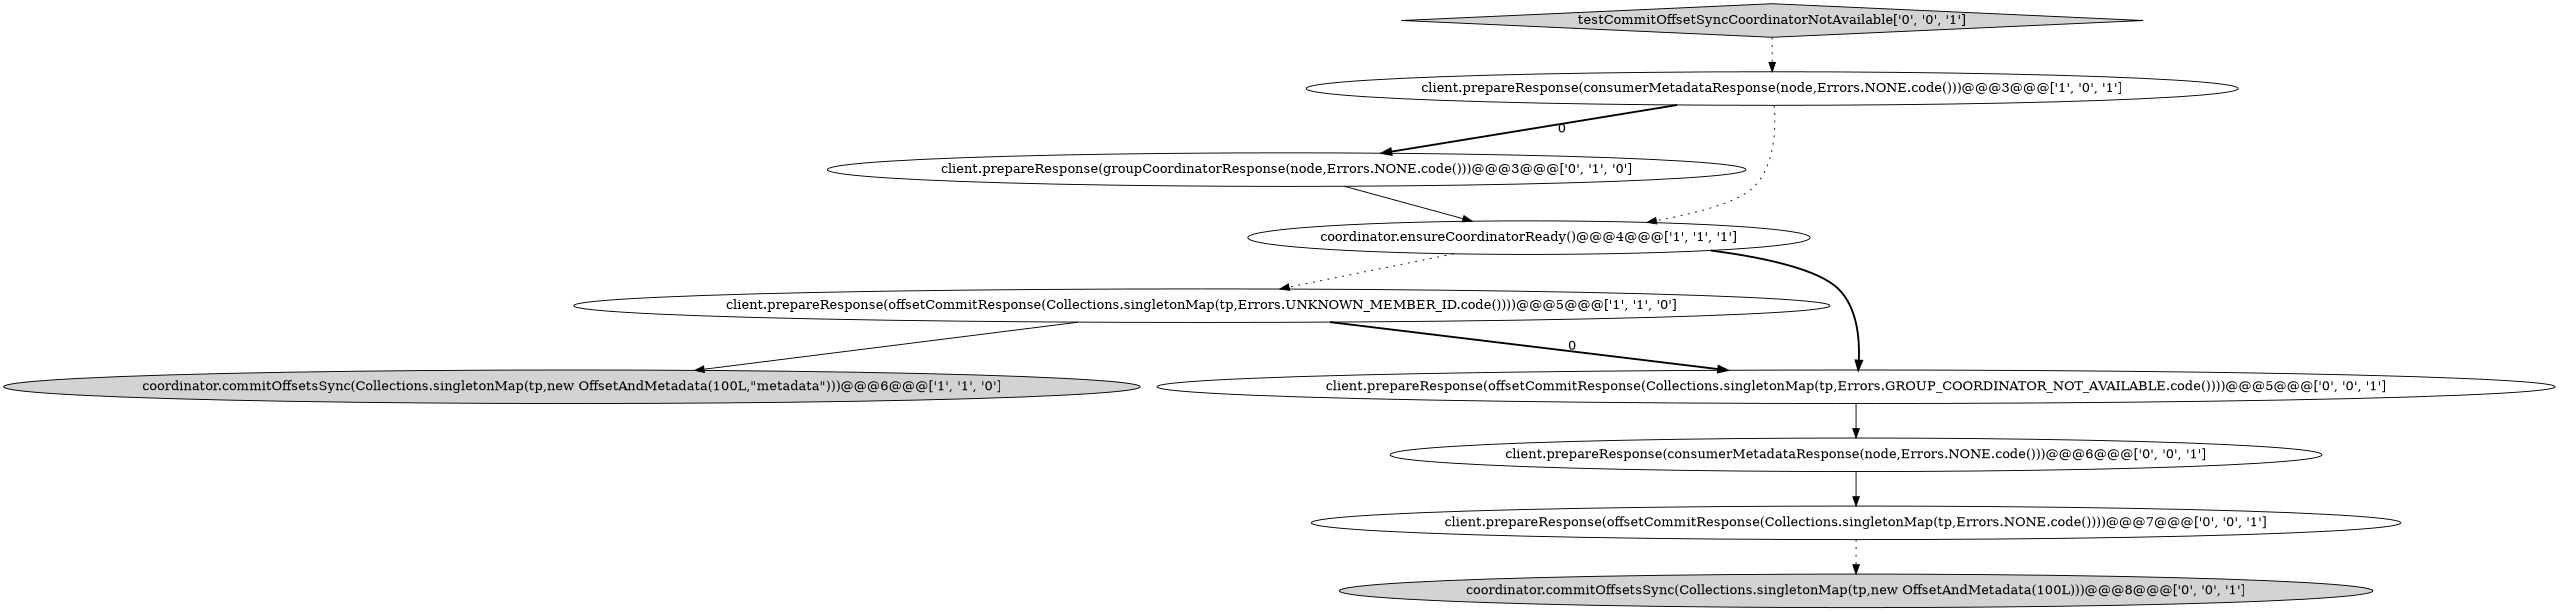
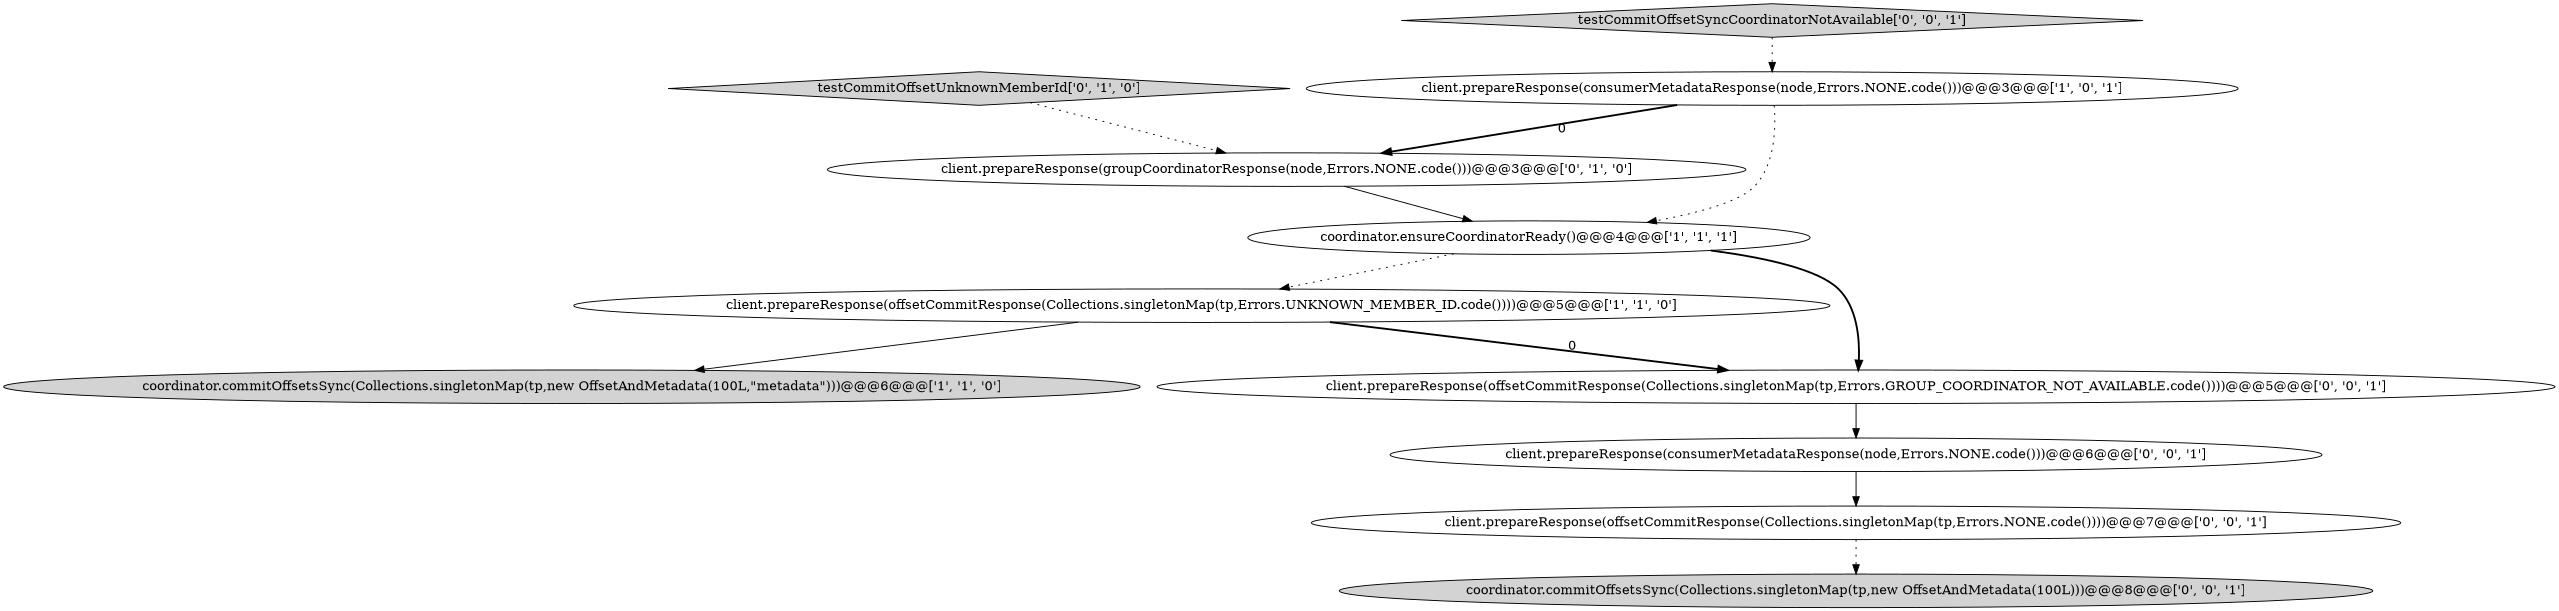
  digraph {
    node [fillcolor=white shape=ellipse style=filled]
    edge [style=dotted]
    n1 [label="coordinator.ensureCoordinatorReady()@@@4@@@['1', '1', '1']"]
    n2 [label="client.prepareResponse(offsetCommitResponse(Collections.singletonMap(tp,Errors.UNKNOWN_MEMBER_ID.code())))@@@5@@@['1', '1', '0']"]
    n3 [label="client.prepareResponse(offsetCommitResponse(Collections.singletonMap(tp,Errors.GROUP_COORDINATOR_NOT_AVAILABLE.code())))@@@5@@@['0', '0', '1']"]
    n4 [fillcolor=lightgray label="coordinator.commitOffsetsSync(Collections.singletonMap(tp,new OffsetAndMetadata(100L,\"metadata\")))@@@6@@@['1', '1', '0']"]
    n5 [label="client.prepareResponse(consumerMetadataResponse(node,Errors.NONE.code()))@@@6@@@['0', '0', '1']"]
    n6 [label="client.prepareResponse(consumerMetadataResponse(node,Errors.NONE.code()))@@@3@@@['1', '0', '1']"]
    n7 [label="client.prepareResponse(groupCoordinatorResponse(node,Errors.NONE.code()))@@@3@@@['0', '1', '0']"]
    n8 [fillcolor=lightgray label="coordinator.commitOffsetsSync(Collections.singletonMap(tp,new OffsetAndMetadata(100L)))@@@8@@@['0', '0', '1']"]
+   n9 [fillcolor=lightgray label="testCommitOffsetUnknownMemberId['0', '1', '0']" shape=diamond]
    n10 [label="client.prepareResponse(offsetCommitResponse(Collections.singletonMap(tp,Errors.NONE.code())))@@@7@@@['0', '0', '1']"]
    n11 [fillcolor=lightgray label="testCommitOffsetSyncCoordinatorNotAvailable['0', '0', '1']" shape=diamond]
    n1 -> n2
    n1 -> n3 [style=bold]
    n2 -> n3 [label=0 style=bold]
    n2 -> n4 [style=solid]
    n3 -> n5 [style=solid]
    n5 -> n10 [style=solid]
    n6 -> n1
    n6 -> n7 [label=0 style=bold]
    n7 -> n1 [style=solid]
+   n9 -> n7
    n10 -> n8
    n11 -> n6
  }
